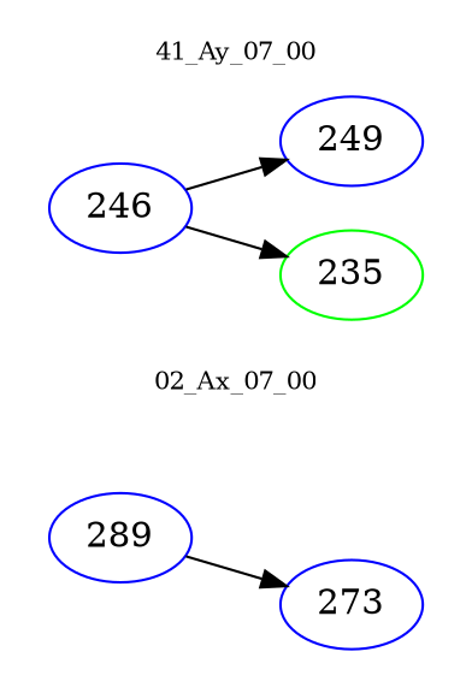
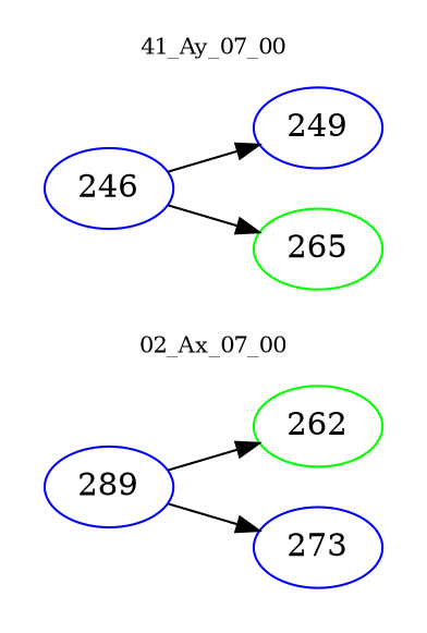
  digraph {
    rankdir=LR
    node [color=blue]
    edge [color=black]
    n1 [label=289]
    n2 [label=273]
+   n3 [color=green label=262]
    n4 [label=246]
-   n5 [color=green label=235]
+   n5 [color=green label=265]
    n6 [label=249]
    subgraph cluster_1 {
      color=white
      fontsize=10
      label="02_Ax_07_00"
      n1
      n2
+     n3
    }
    subgraph cluster_2 {
      color=white
      fontsize=10
      label="41_Ay_07_00"
      n4
      n5
      n6
    }
    n1 -> n2
+   n1 -> n3
    n4 -> n5
    n4 -> n6
  }
